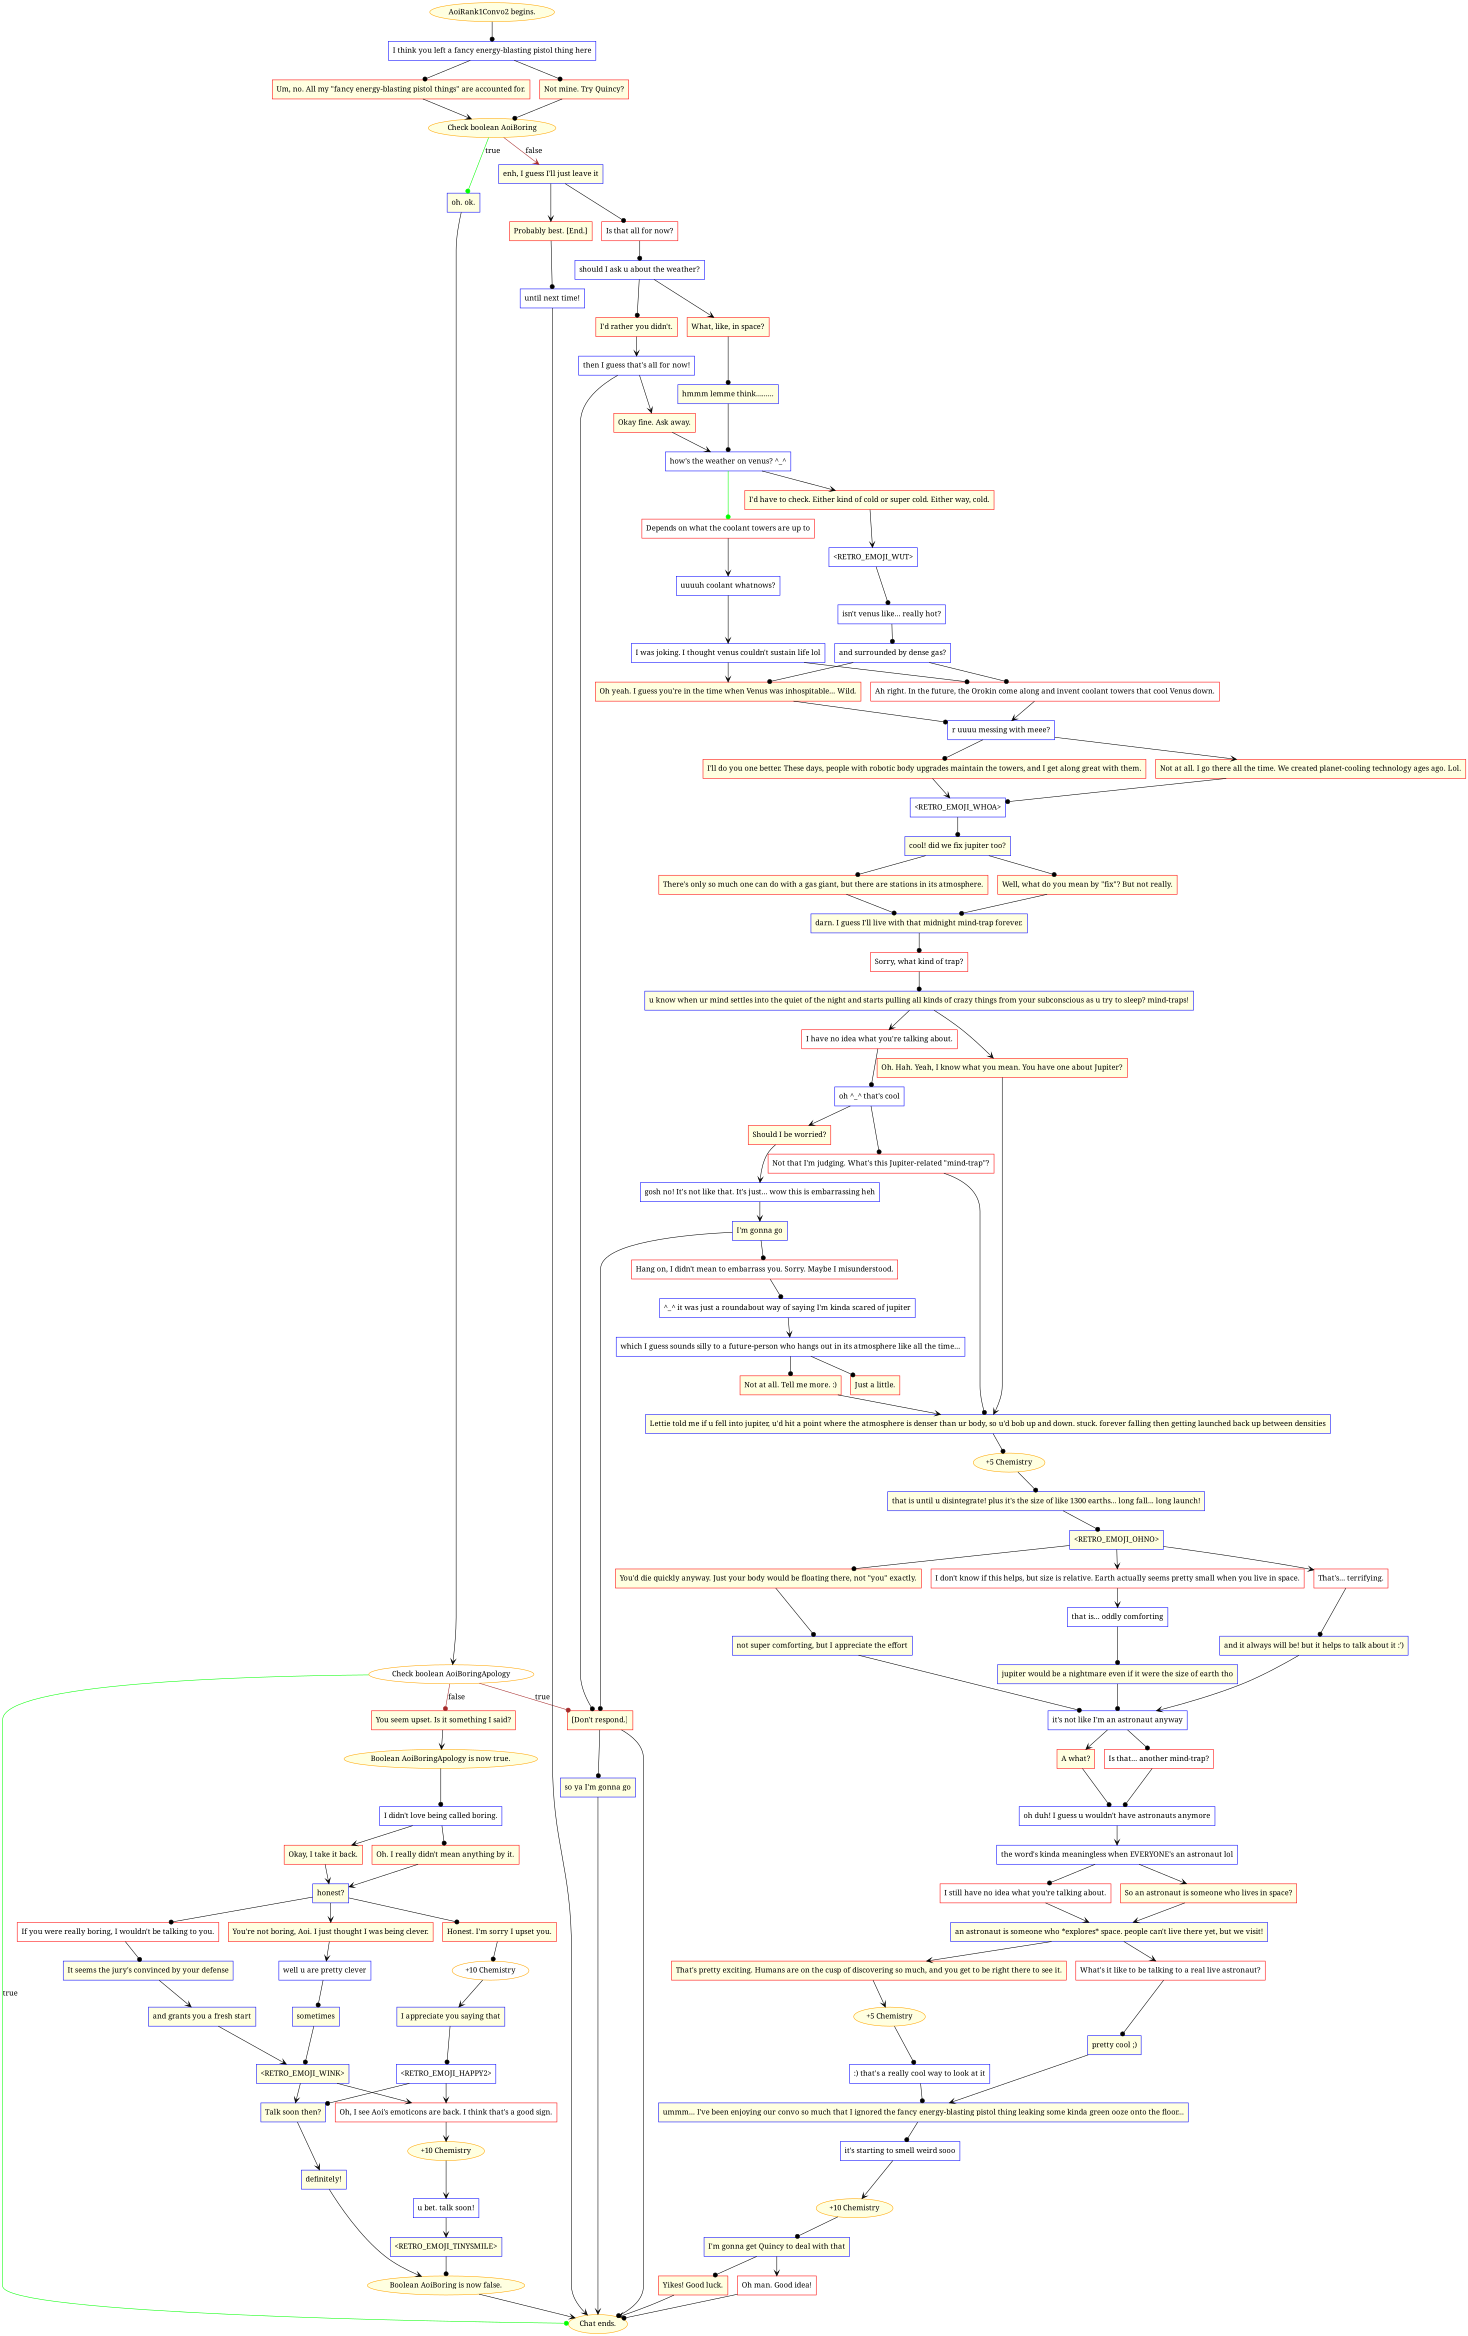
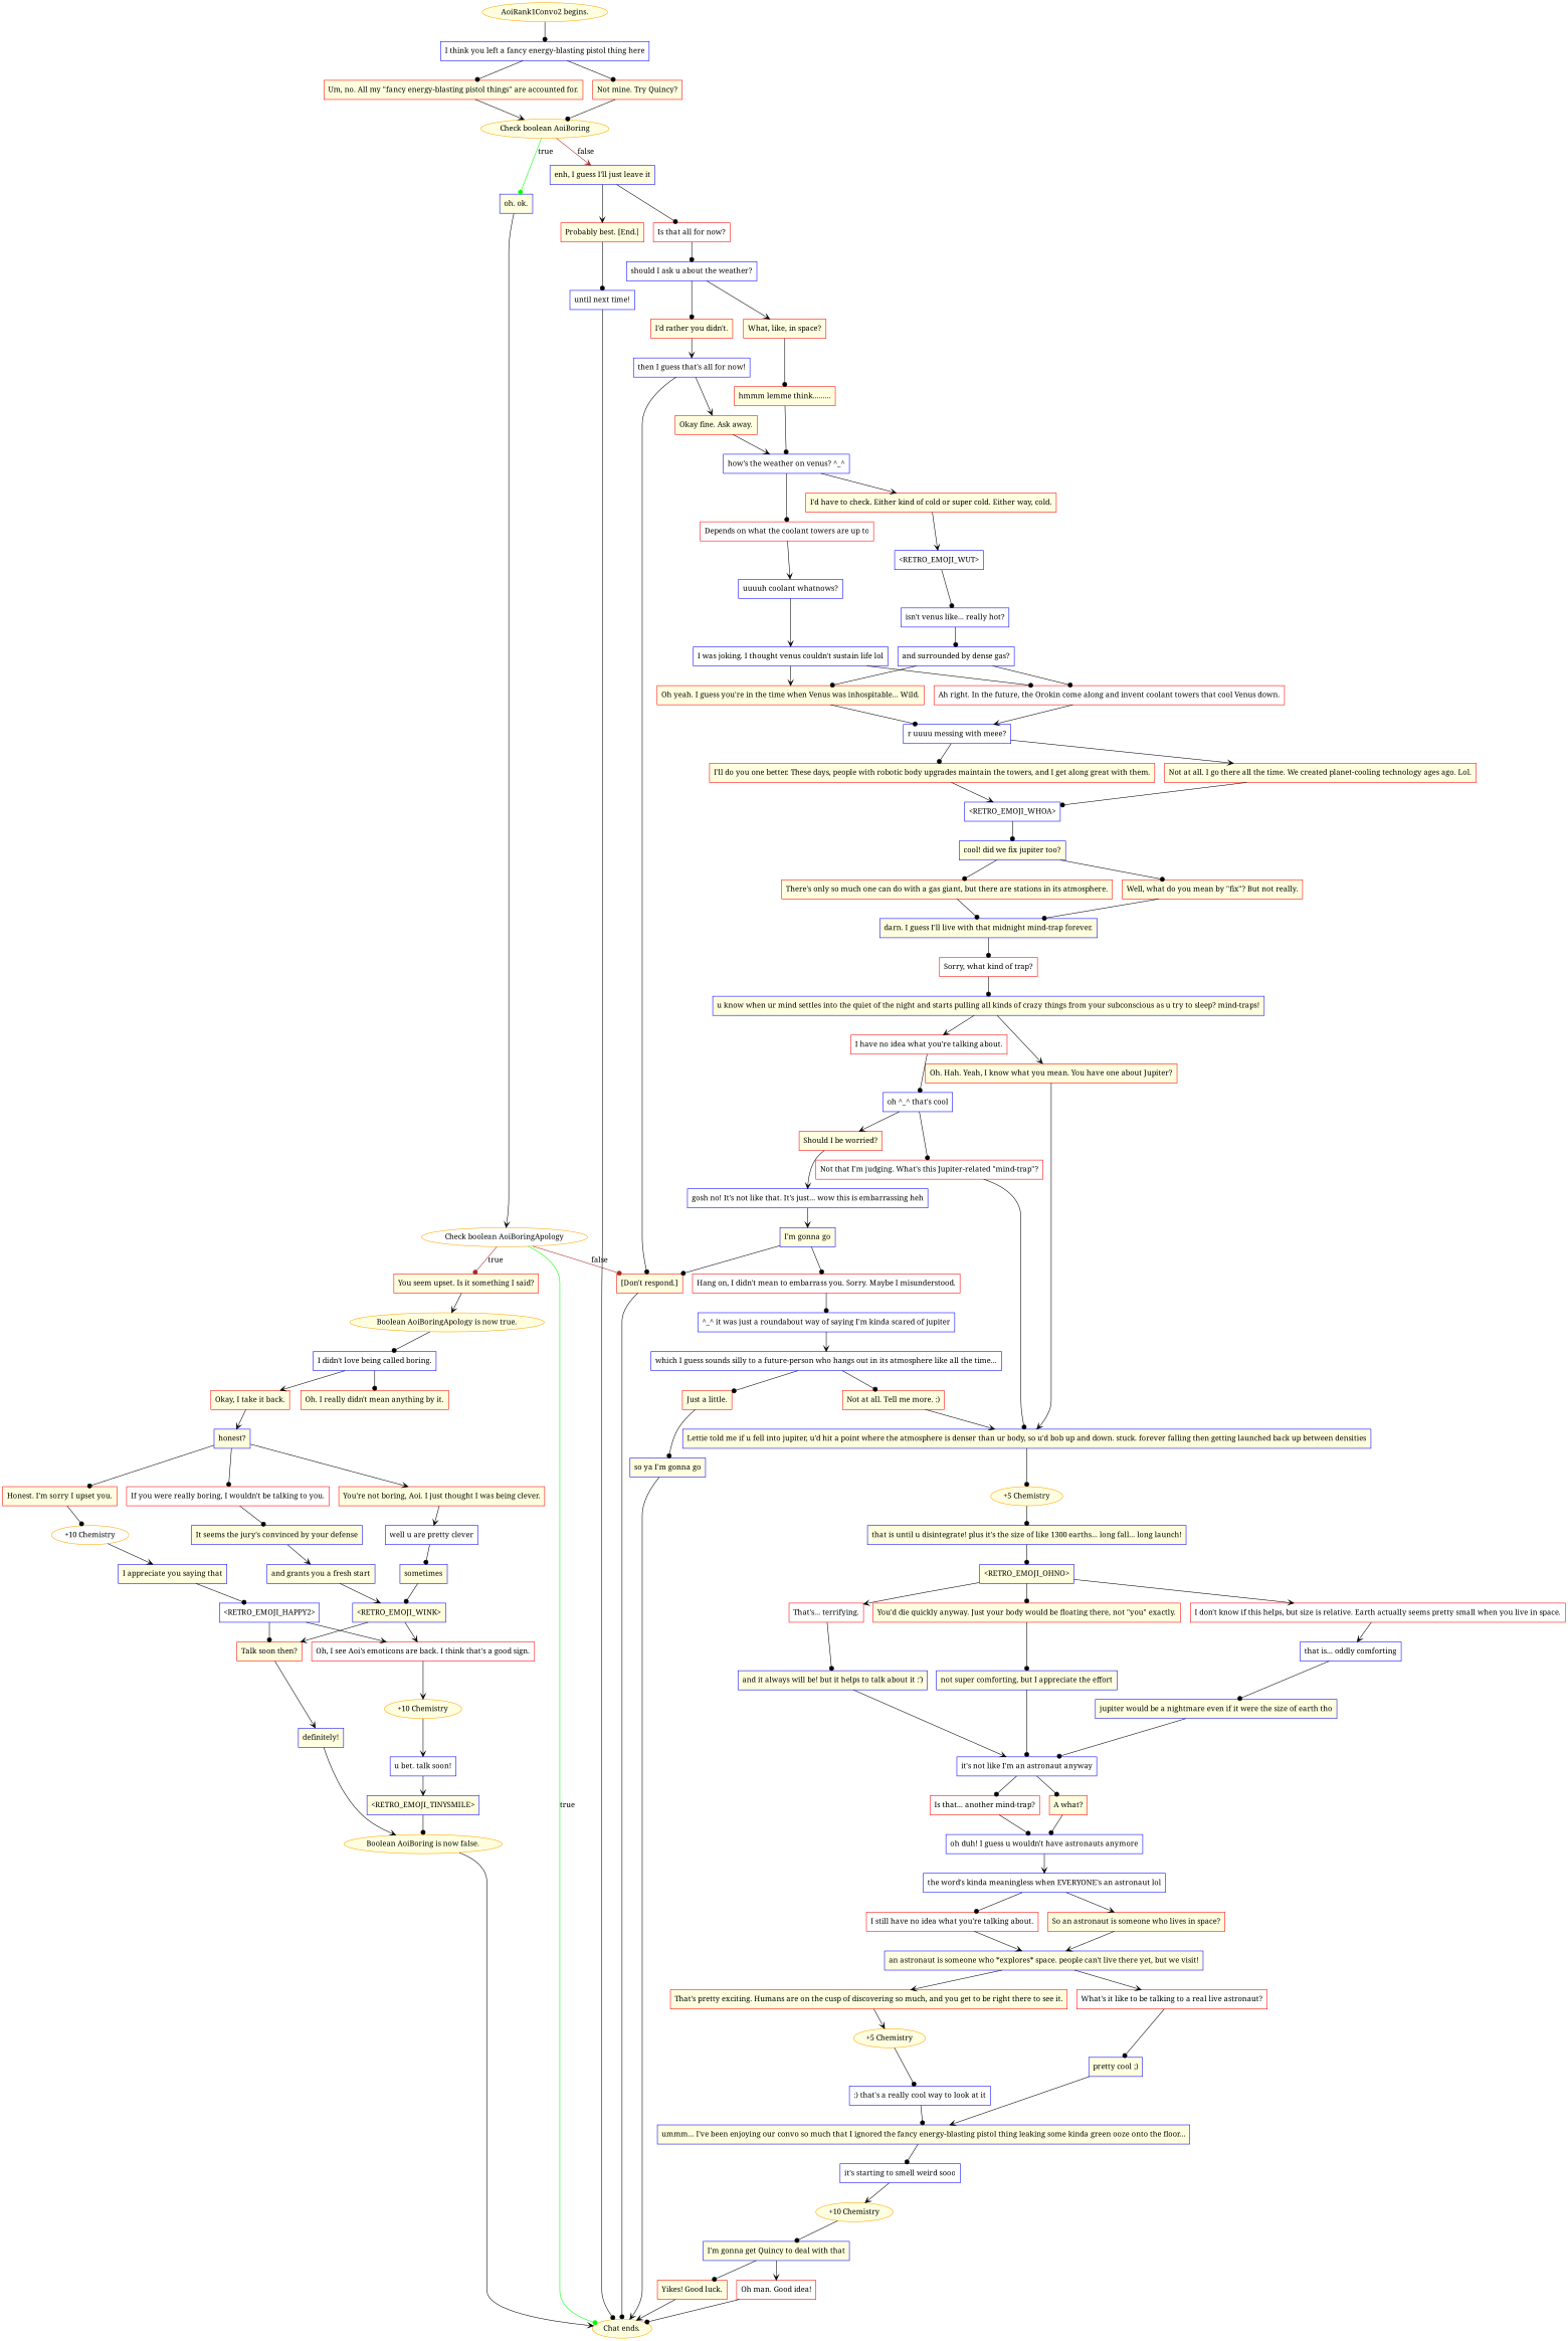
  digraph {
    fontname="Noto Serif"
    node [color=blue fillcolor=lightyellow fontname="Noto Serif" style=filled shape=box]
    edge [arrowhead=dot fontname="Noto Serif"]
    "AoiRank1Convo2 begins." [color=orange shape=""]
    n2 [fillcolor=white label="I think you left a fancy energy-blasting pistol thing here"]
    n3 [color=red label="Um, no. All my \"fancy energy-blasting pistol things\" are accounted for."]
    n4 [color=red label="Not mine. Try Quincy?"]
    n5 [color=orange label="Check boolean AoiBoring" shape=""]
    n6 [label="oh. ok."]
    n7 [label="enh, I guess I'll just leave it"]
    n8 [color=orange fillcolor=white label="Check boolean AoiBoringApology" shape=""]
    n9 [color=red fillcolor=white label="Is that all for now?"]
    n10 [color=red label="Probably best. [End.]"]
    "Chat ends." [color=orange shape=""]
    n12 [color=red label="You seem upset. Is it something I said?"]
    n13 [color=red label="[Don't respond.]"]
    n14 [fillcolor=white label="should I ask u about the weather?"]
    n15 [fillcolor=white label="until next time!"]
    n16 [color=orange label="Boolean AoiBoringApology is now true." shape=""]
    n17 [color=red label="What, like, in space?"]
    n18 [color=red label="I'd rather you didn't."]
    n19 [fillcolor=white label="I didn't love being called boring."]
-   n20 [label="hmmm lemme think........."]
+   n20 [color=red label="hmmm lemme think........."]
    n21 [fillcolor=white label="then I guess that's all for now!"]
    n22 [color=red label="Oh. I really didn't mean anything by it."]
    n23 [color=red label="Okay, I take it back."]
    n24 [fillcolor=white label="how's the weather on venus? ^_^"]
    n25 [color=red label="Okay fine. Ask away."]
    n26 [label="honest?"]
    n27 [color=red fillcolor=white label="Depends on what the coolant towers are up to"]
    n28 [color=red label="I'd have to check. Either kind of cold or super cold. Either way, cold."]
    n29 [color=red label="Honest. I'm sorry I upset you."]
    n30 [color=red label="You're not boring, Aoi. I just thought I was being clever."]
    n31 [color=red fillcolor=white label="If you were really boring, I wouldn't be talking to you."]
    n32 [fillcolor=white label="uuuuh coolant whatnows?"]
    n33 [fillcolor=white label="<RETRO_EMOJI_WUT>"]
    n34 [color=orange fillcolor=white label="+10 Chemistry" shape=""]
    n35 [fillcolor=white label="well u are pretty clever"]
    n36 [label="It seems the jury's convinced by your defense"]
    n37 [fillcolor=white label="I was joking. I thought venus couldn't sustain life lol"]
    n38 [fillcolor=white label="isn't venus like... really hot?"]
    n39 [label="I appreciate you saying that"]
    n40 [label=sometimes]
    n41 [label="and grants you a fresh start"]
    n42 [color=red label="Oh yeah. I guess you're in the time when Venus was inhospitable... Wild."]
    n43 [color=red fillcolor=white label="Ah right. In the future, the Orokin come along and invent coolant towers that cool Venus down."]
    n44 [fillcolor=white label="and surrounded by dense gas?"]
    n45 [fillcolor=white label="<RETRO_EMOJI_HAPPY2>"]
    n46 [label="<RETRO_EMOJI_WINK>"]
    n47 [fillcolor=white label="r uuuu messing with meee?"]
-   n48 [label="Talk soon then?"]
+   n48 [color=red label="Talk soon then?"]
    n49 [color=red fillcolor=white label="Oh, I see Aoi's emoticons are back. I think that's a good sign."]
    n50 [color=red label="I'll do you one better. These days, people with robotic body upgrades maintain the towers, and I get along great with them."]
    n51 [color=red label="Not at all. I go there all the time. We created planet-cooling technology ages ago. Lol."]
    n52 [label="definitely!"]
    n53 [color=orange label="+10 Chemistry" shape=""]
    n54 [fillcolor=white label="<RETRO_EMOJI_WHOA>"]
    n55 [color=orange label="Boolean AoiBoring is now false." shape=""]
    n56 [fillcolor=white label="u bet. talk soon!"]
    n57 [label="cool! did we fix jupiter too?"]
    n58 [label="<RETRO_EMOJI_TINYSMILE>"]
    n59 [color=red label="There's only so much one can do with a gas giant, but there are stations in its atmosphere."]
    n60 [color=red label="Well, what do you mean by \"fix\"? But not really."]
    n61 [label="darn. I guess I'll live with that midnight mind-trap forever."]
    n62 [color=red fillcolor=white label="Sorry, what kind of trap?"]
    n63 [label="u know when ur mind settles into the quiet of the night and starts pulling all kinds of crazy things from your subconscious as u try to sleep? mind-traps!"]
    n64 [label="Lettie told me if u fell into jupiter, u'd hit a point where the atmosphere is denser than ur body, so u'd bob up and down. stuck. forever falling then getting launched back up between densities"]
    n65 [color=orange label="+5 Chemistry" shape=""]
    n66 [color=red label="Oh. Hah. Yeah, I know what you mean. You have one about Jupiter?"]
    n67 [color=red fillcolor=white label="I have no idea what you're talking about."]
    n68 [label="that is until u disintegrate! plus it's the size of like 1300 earths... long fall... long launch!"]
    n69 [fillcolor=white label="oh ^_^ that's cool"]
    n70 [label="<RETRO_EMOJI_OHNO>"]
    n71 [color=red fillcolor=white label="Not that I'm judging. What's this Jupiter-related \"mind-trap\"?"]
    n72 [color=red label="Should I be worried?"]
    n73 [color=red fillcolor=white label="That's... terrifying."]
    n74 [color=red label="You'd die quickly anyway. Just your body would be floating there, not \"you\" exactly."]
    n75 [color=red fillcolor=white label="I don't know if this helps, but size is relative. Earth actually seems pretty small when you live in space."]
    n76 [fillcolor=white label="gosh no! It's not like that. It's just... wow this is embarrassing heh"]
    n77 [label="and it always will be! but it helps to talk about it :')"]
    n78 [label="not super comforting, but I appreciate the effort"]
    n79 [fillcolor=white label="that is... oddly comforting"]
    n80 [label="I'm gonna go"]
    n81 [fillcolor=white label="it's not like I'm an astronaut anyway"]
    n82 [label="jupiter would be a nightmare even if it were the size of earth tho"]
    n83 [color=red fillcolor=white label="Hang on, I didn't mean to embarrass you. Sorry. Maybe I misunderstood."]
    n84 [color=red label="A what?"]
    n85 [color=red fillcolor=white label="Is that... another mind-trap?"]
    n86 [fillcolor=white label="^_^ it was just a roundabout way of saying I'm kinda scared of jupiter"]
    n87 [fillcolor=white label="oh duh! I guess u wouldn't have astronauts anymore"]
    n88 [fillcolor=white label="which I guess sounds silly to a future-person who hangs out in its atmosphere like all the time..."]
    n89 [fillcolor=white label="the word's kinda meaningless when EVERYONE's an astronaut lol"]
    n90 [color=red label="Not at all. Tell me more. :)"]
    n91 [color=red label="Just a little."]
    n92 [color=red label="So an astronaut is someone who lives in space?"]
    n93 [color=red fillcolor=white label="I still have no idea what you're talking about."]
    n94 [label="so ya I'm gonna go"]
    n95 [label="an astronaut is someone who *explores* space. people can't live there yet, but we visit!"]
    n96 [color=red label="That's pretty exciting. Humans are on the cusp of discovering so much, and you get to be right there to see it."]
    n97 [color=red fillcolor=white label="What's it like to be talking to a real live astronaut?"]
    n98 [color=orange label="+5 Chemistry" shape=""]
    n99 [label="pretty cool ;)"]
    n100 [fillcolor=white label=":) that's a really cool way to look at it"]
    n101 [label="ummm... I've been enjoying our convo so much that I ignored the fancy energy-blasting pistol thing leaking some kinda green ooze onto the floor..."]
    n102 [fillcolor=white label="it's starting to smell weird sooo"]
    n103 [color=orange label="+10 Chemistry" shape=""]
    n104 [label="I'm gonna get Quincy to deal with that"]
    n105 [color=red label="Yikes! Good luck."]
    n106 [color=red fillcolor=white label="Oh man. Good idea!"]
    "AoiRank1Convo2 begins." -> n2
    n2 -> n3
    n2 -> n4
    n3 -> n5 [arrowhead=vee]
    n4 -> n5
    n5 -> n6 [color=green label=true]
    n5 -> n7 [arrowhead=vee color=brown label=false]
    n6 -> n8 [arrowhead=vee]
    n7 -> n9
    n7 -> n10 [arrowhead=vee]
    n8 -> "Chat ends." [color=green label=true]
-   n8 -> n12 [color=brown label=false]
-   n8 -> n13 [color=brown label=true]
+   n8 -> n12 [color=brown label=true]
+   n8 -> n13 [color=brown label=false]
    n9 -> n14
    n10 -> n15
    n12 -> n16 [arrowhead=vee]
    n13 -> "Chat ends."
    n14 -> n17 [arrowhead=vee]
    n14 -> n18
-   n15 -> "Chat ends." [arrowhead=vee]
+   n15 -> "Chat ends."
    n16 -> n19
    n17 -> n20
    n18 -> n21 [arrowhead=vee]
    n19 -> n22
    n19 -> n23 [arrowhead=vee]
    n20 -> n24
    n21 -> n13
    n21 -> n25 [arrowhead=vee]
-   n22 -> n26 [arrowhead=vee]
    n23 -> n26 [arrowhead=vee]
-   n24 -> n27 [color=green]
+   n24 -> n27
    n24 -> n28 [arrowhead=vee]
    n25 -> n24 [arrowhead=vee]
    n26 -> n29
    n26 -> n30 [arrowhead=vee]
    n26 -> n31
    n27 -> n32 [arrowhead=vee]
    n28 -> n33 [arrowhead=vee]
    n29 -> n34
    n30 -> n35 [arrowhead=vee]
    n31 -> n36
    n32 -> n37 [arrowhead=vee]
    n33 -> n38
    n34 -> n39 [arrowhead=vee]
    n35 -> n40
    n36 -> n41 [arrowhead=vee]
    n37 -> n42 [arrowhead=vee]
    n37 -> n43
    n38 -> n44
    n39 -> n45
    n40 -> n46
    n41 -> n46 [arrowhead=vee]
    n42 -> n47
    n43 -> n47 [arrowhead=vee]
    n44 -> n42
    n44 -> n43
    n45 -> n48
    n45 -> n49 [arrowhead=vee]
    n46 -> n48 [arrowhead=vee]
    n46 -> n49 [arrowhead=vee]
    n47 -> n50
    n47 -> n51 [arrowhead=vee]
    n48 -> n52 [arrowhead=vee]
    n49 -> n53 [arrowhead=vee]
    n50 -> n54 [arrowhead=vee]
    n51 -> n54
    n52 -> n55 [arrowhead=vee]
    n53 -> n56 [arrowhead=vee]
    n54 -> n57
    n55 -> "Chat ends." [arrowhead=vee]
    n56 -> n58 [arrowhead=vee]
    n57 -> n59
    n57 -> n60
    n58 -> n55
    n59 -> n61
    n60 -> n61
    n61 -> n62
    n62 -> n63
    n63 -> n66 [arrowhead=vee]
    n63 -> n67 [arrowhead=vee]
    n64 -> n65
    n65 -> n68
    n66 -> n64 [arrowhead=vee]
    n67 -> n69
    n68 -> n70
    n69 -> n71
    n69 -> n72 [arrowhead=vee]
    n70 -> n73 [arrowhead=vee]
    n70 -> n74
    n70 -> n75 [arrowhead=vee]
    n71 -> n64
    n72 -> n76 [arrowhead=vee]
    n73 -> n77
    n74 -> n78
    n75 -> n79 [arrowhead=vee]
    n76 -> n80 [arrowhead=vee]
    n77 -> n81 [arrowhead=vee]
    n78 -> n81
    n79 -> n82
    n80 -> n13
    n80 -> n83
-   n81 -> n84 [arrowhead=vee]
+   n81 -> n84
    n81 -> n85
    n82 -> n81
    n83 -> n86
    n84 -> n87
    n85 -> n87
    n86 -> n88 [arrowhead=vee]
    n87 -> n89 [arrowhead=vee]
    n88 -> n90
    n88 -> n91
    n89 -> n92 [arrowhead=vee]
    n89 -> n93
    n90 -> n64 [arrowhead=vee]
-   n13 -> n94
+   n91 -> n94
    n92 -> n95 [arrowhead=vee]
    n93 -> n95 [arrowhead=vee]
    n94 -> "Chat ends." [arrowhead=vee]
    n95 -> n96 [arrowhead=vee]
    n95 -> n97 [arrowhead=vee]
    n96 -> n98 [arrowhead=vee]
    n97 -> n99
    n98 -> n100
    n99 -> n101 [arrowhead=vee]
    n100 -> n101
    n101 -> n102
    n102 -> n103 [arrowhead=vee]
    n103 -> n104
    n104 -> n105
    n104 -> n106 [arrowhead=vee]
    n105 -> "Chat ends." [arrowhead=vee]
    n106 -> "Chat ends."
  }
